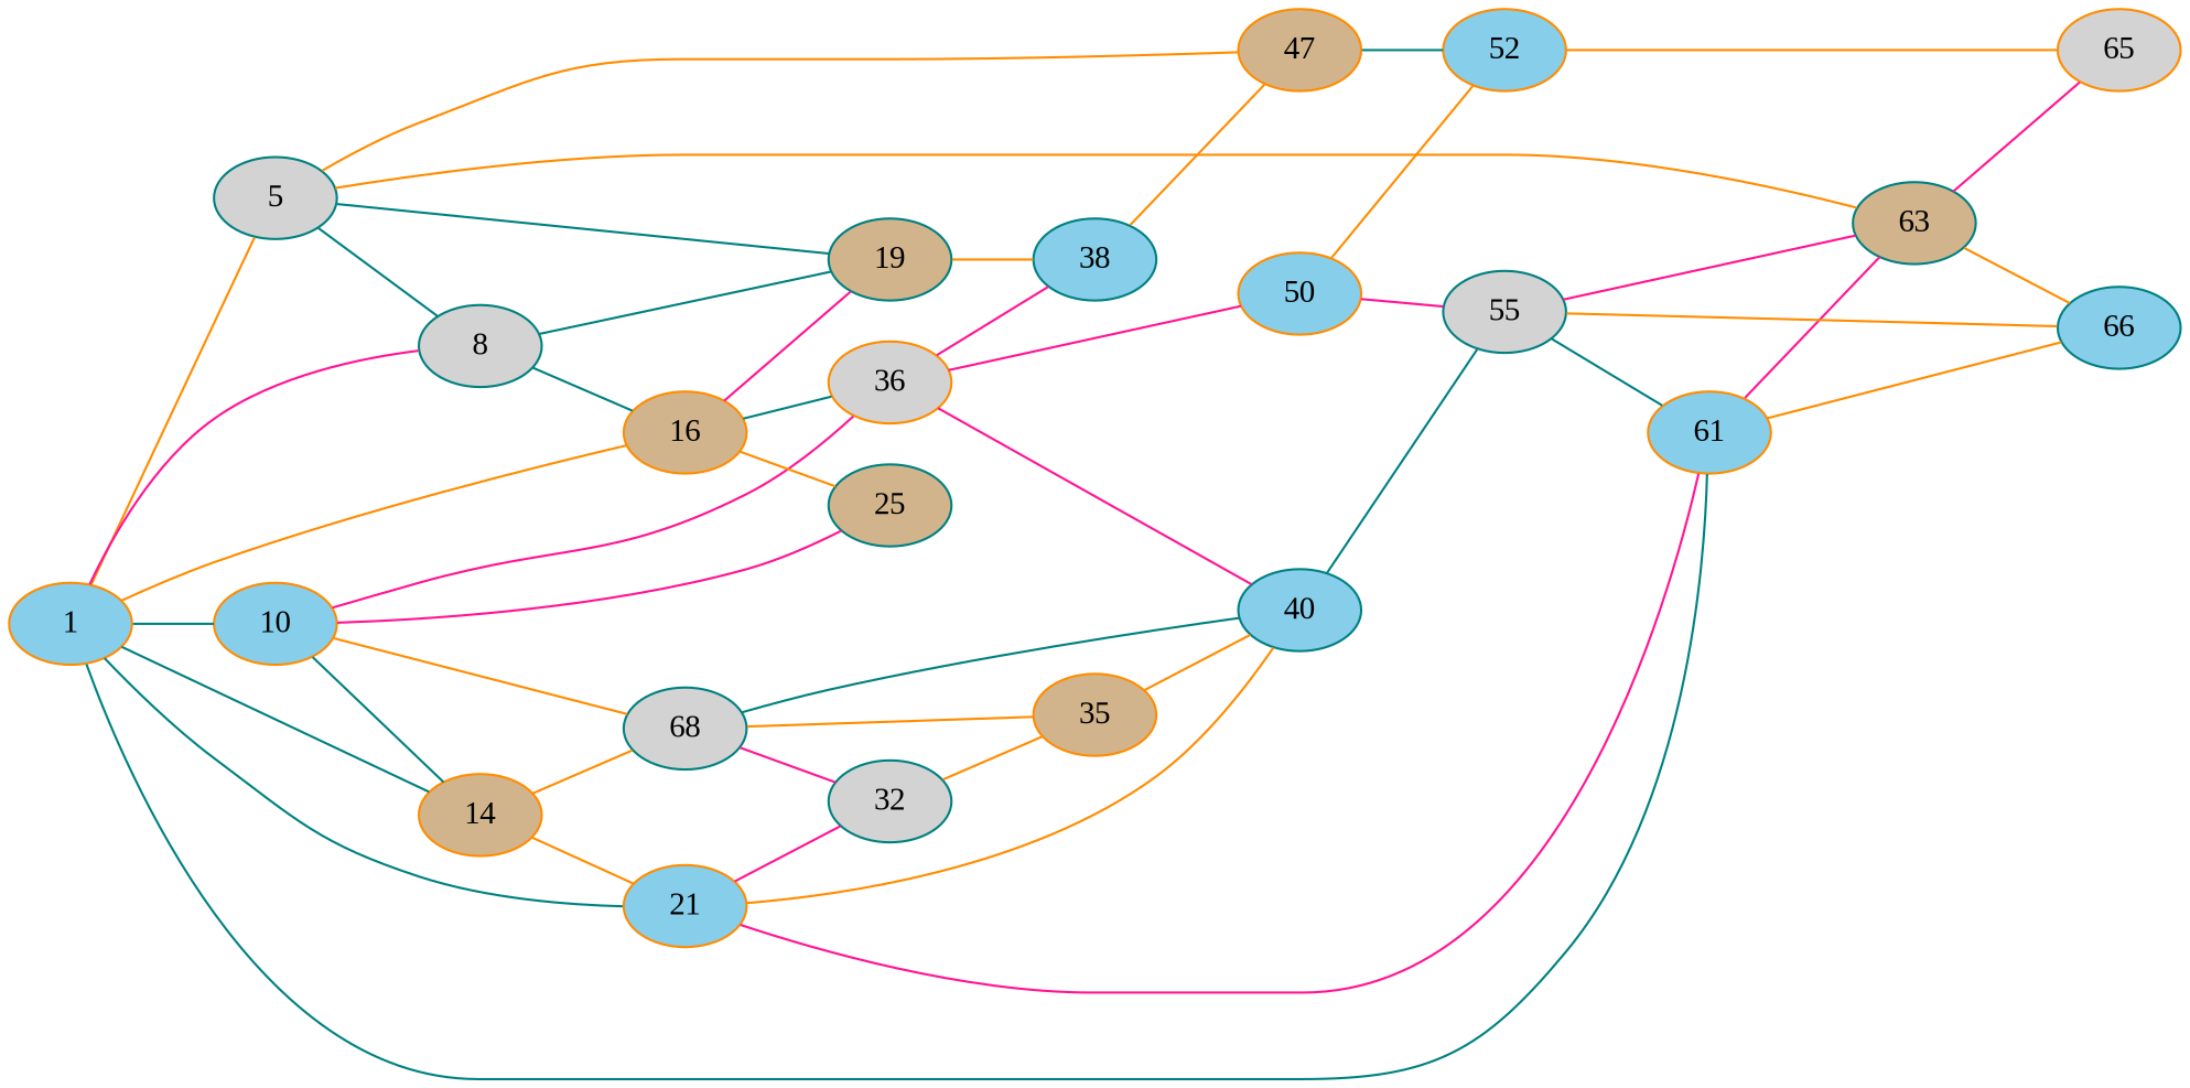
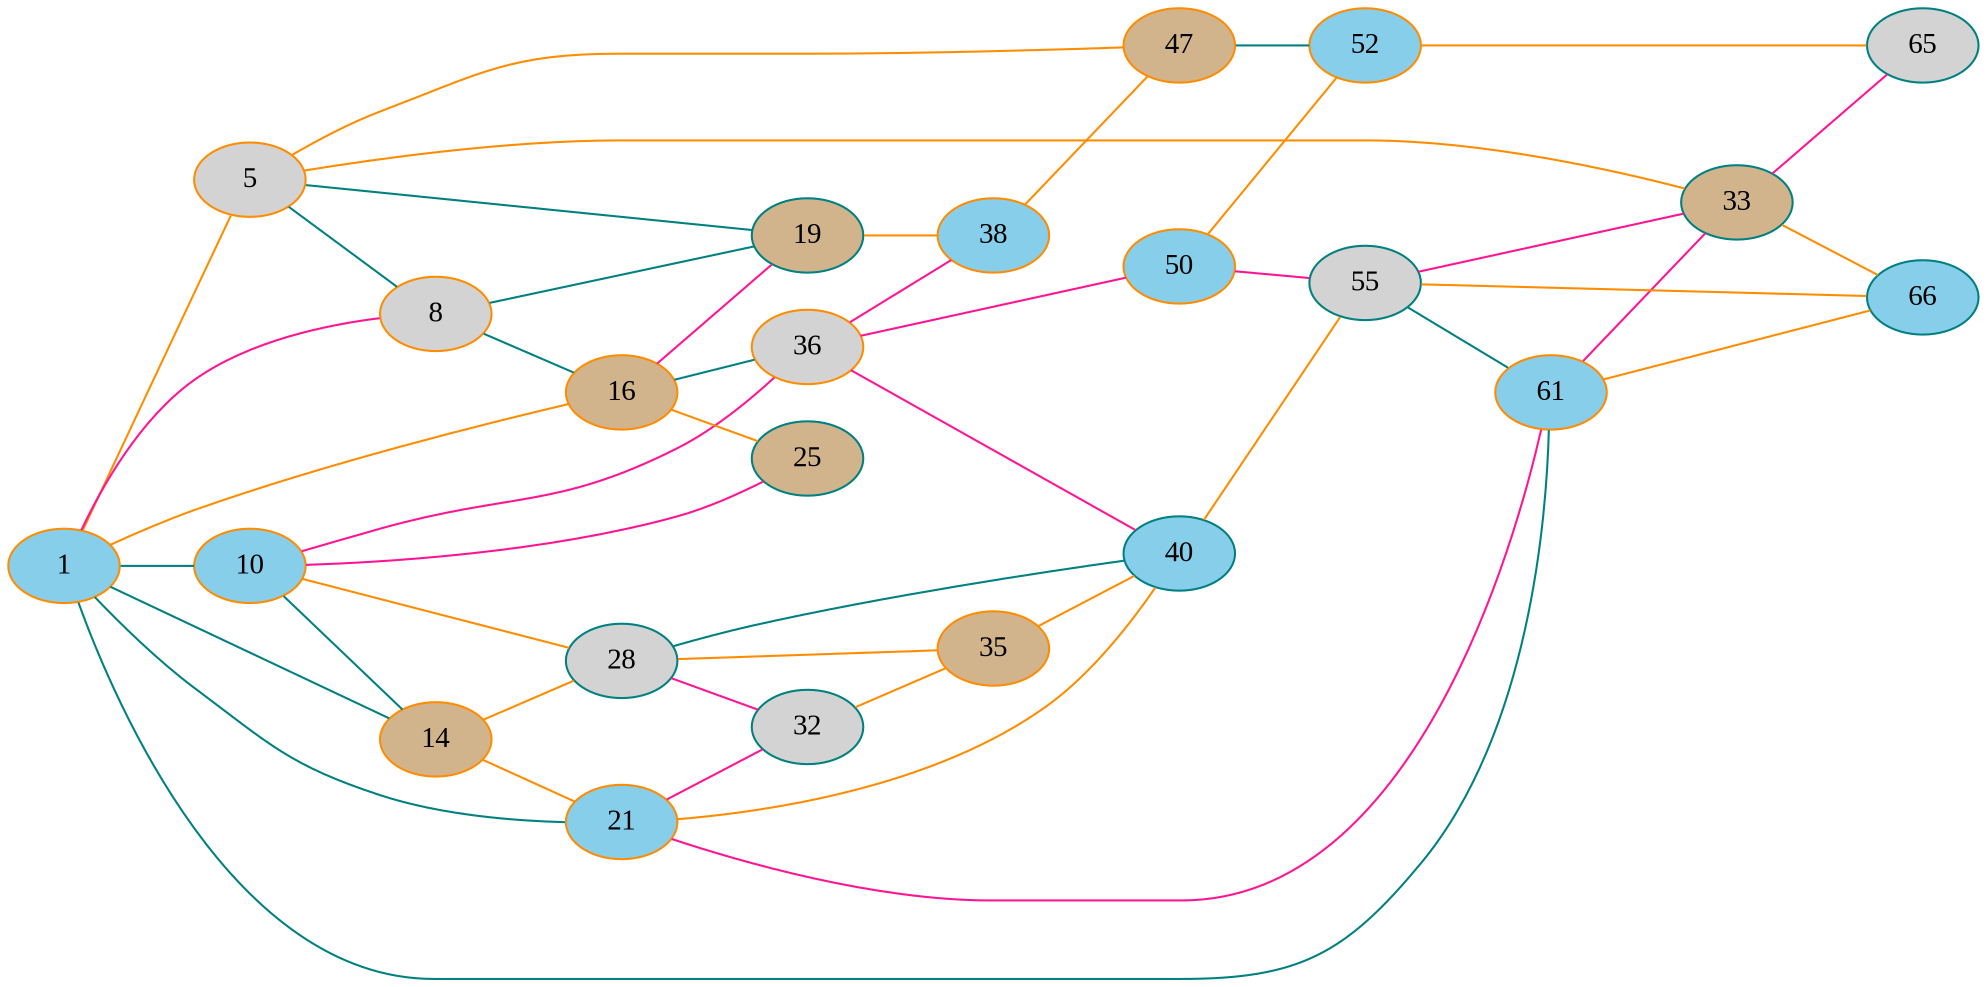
  graph {
    fontname="Liberation Serif"
    rankdir=LR
    node [color=darkorange fillcolor=skyblue fontname="Liberation Serif" style=filled]
    edge [color=darkorange fontname="Liberation Serif"]
    1 [super="+2+7"]
-   5 [color=teal fillcolor=lightgrey super="+6+18+49"]
-   8 [color=teal fillcolor=lightgrey super="+17"]
+   5 [fillcolor=lightgrey super="+6+18+49"]
+   8 [fillcolor=lightgrey super="+17"]
    10 [super="+11"]
    14 [fillcolor=tan super="+15"]
    16 [fillcolor=tan super="+23"]
    21 [super="+22+39"]
    61 [super="+62"]
    19 [color=teal fillcolor=tan super="+20+24"]
    47 [fillcolor=tan super="+53+48"]
-   63 [color=teal fillcolor=tan super="+68+64"]
+   63 [color=teal fillcolor=tan super="+68+64" label=33]
    25 [color=teal fillcolor=tan super="+27"]
-   28 [color=teal fillcolor=lightgrey super="+29" label=68]
+   28 [color=teal fillcolor=lightgrey super="+29"]
    36 [fillcolor=lightgrey super="+37+42"]
    32 [color=teal fillcolor=lightgrey super="+33+34"]
    40 [color=teal super="+54+41"]
    66 [color=teal]
-   38 [color=teal super="+45"]
+   38 [super="+45"]
    52 [super="+58"]
-   65 [fillcolor=lightgrey]
+   65 [color=teal fillcolor=lightgrey]
    35 [fillcolor=tan]
    50 [super="+51"]
    55 [color=teal fillcolor=lightgrey super="+56"]
    1 -- 5
    1 -- 8 [color=deeppink]
    1 -- 10 [color=teal weight=2]
    1 -- 14 [color=teal]
    1 -- 16
    1 -- 21 [color=teal]
    1 -- 61 [color=teal]
    5 -- 8 [color=teal]
    5 -- 19 [color=teal]
    5 -- 47
    5 -- 63 [weight=2]
    8 -- 16 [color=teal]
    8 -- 19 [color=teal]
    10 -- 14 [color=teal]
    10 -- 25 [color=deeppink weight=2]
    10 -- 28
    10 -- 36 [color=deeppink]
    14 -- 21
    14 -- 28
    16 -- 19 [color=deeppink]
    16 -- 25
    16 -- 36 [color=teal]
    21 -- 61 [color=deeppink]
    21 -- 32 [color=deeppink]
    21 -- 40
    61 -- 63 [color=deeppink]
    61 -- 66
    19 -- 38 [weight=2]
    47 -- 52 [color=teal weight=2]
    63 -- 66
    63 -- 65 [color=deeppink]
    28 -- 32 [color=deeppink]
    28 -- 40 [color=teal]
    28 -- 35
    36 -- 40 [color=deeppink]
    36 -- 38 [color=deeppink]
    36 -- 50 [color=deeppink]
    32 -- 35
-   40 -- 55 [color=teal]
+   40 -- 55
    38 -- 47 [weight=2]
    52 -- 65 [weight=2]
    35 -- 40
    50 -- 52 [weight=2]
    50 -- 55 [color=deeppink]
    55 -- 61 [color=teal]
    55 -- 63 [color=deeppink weight=2]
    55 -- 66
  }
